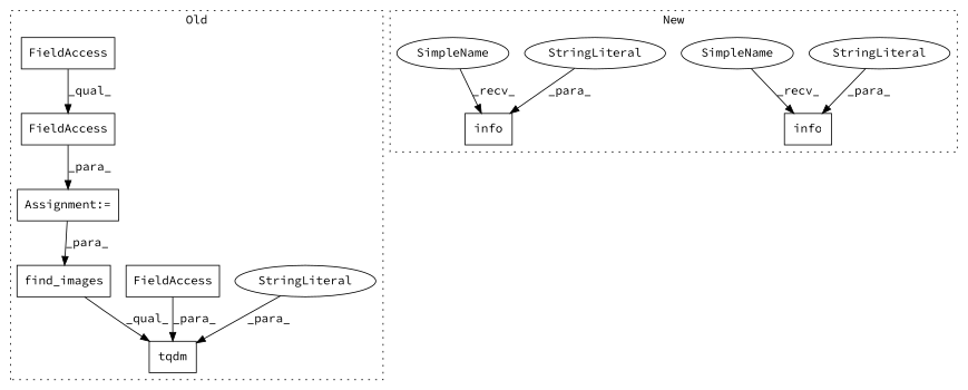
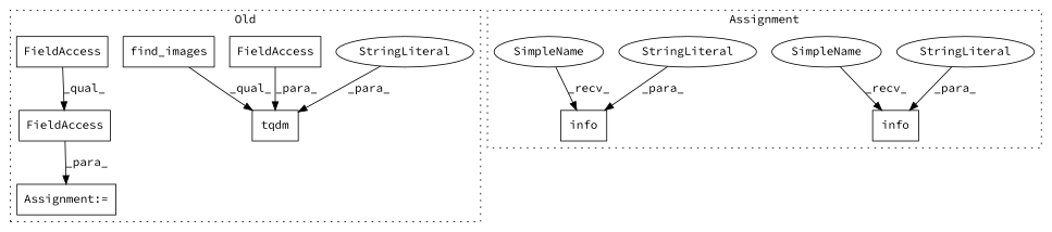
  digraph {
    fontname="Source Code Pro"
    node [a=32 fontname="Source Code Pro" l="5,1" s=8849 shape=box]
    edge [fontname="Source Code Pro"]
    n1 [label=tqdm s="9126,9179"]
    n2 [a=45 l=9 label=StringLiteral s=9159 shape=ellipse]
    n3 [a=22 l=10 label=FieldAccess s=9169]
    n4 [l="12,1" label=find_images s="9136,9157"]
    n5 [a=7 l=1 label="Assignment:=" s=8848]
    n6 [a=22 l=19 label=FieldAccess]
    n7 [a=22 l=9 label=FieldAccess]
    n8 [label=info s="10298,10330"]
    n9 [a=45 l=27 label=StringLiteral s=10303 shape=ellipse]
    n10 [label=info s="10588,10630"]
    n11 [a=45 l=37 label=StringLiteral s=10593 shape=ellipse]
    n12 [a=42 l=6 label=SimpleName s=10581 shape=ellipse]
    n13 [a=42 l=6 label=SimpleName s=10291 shape=ellipse]
    subgraph cluster_1 {
      label=Old
      style=dotted
      n1
      n2
      n3
      n4
      n5
      n6
      n7
    }
    subgraph cluster_2 {
-     label=New
+     label=Assignment
      style=dotted
      n8
      n9
      n10
      n11
      n12
      n13
    }
    n2 -> n1 [label=_para_]
    n3 -> n1 [label=_para_]
    n4 -> n1 [label=_qual_]
-   n5 -> n4 [label=_para_]
    n6 -> n5 [label=_para_]
    n7 -> n6 [label=_qual_]
    n9 -> n8 [label=_para_]
    n11 -> n10 [label=_para_]
    n12 -> n10 [label=_recv_]
    n13 -> n8 [label=_recv_]
  }
